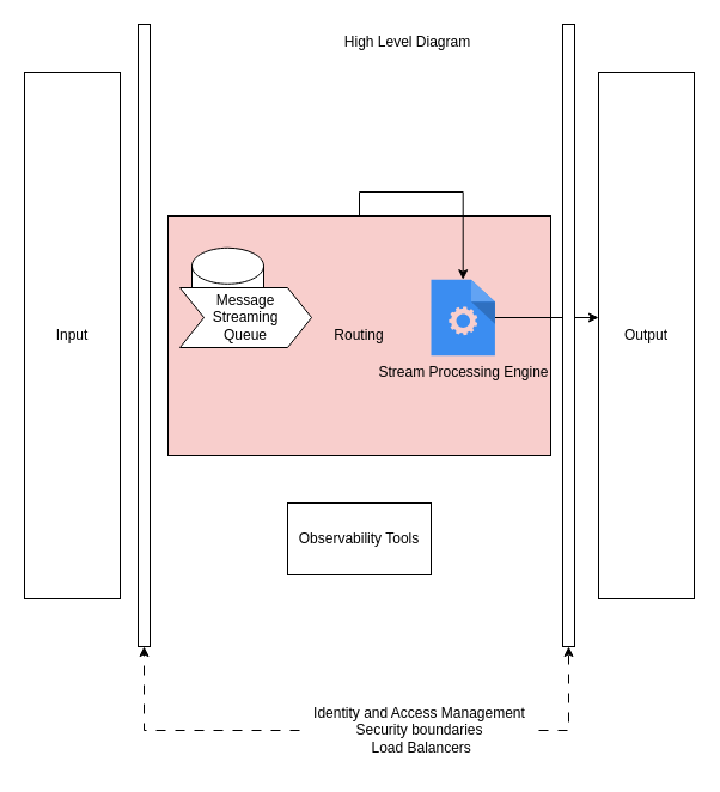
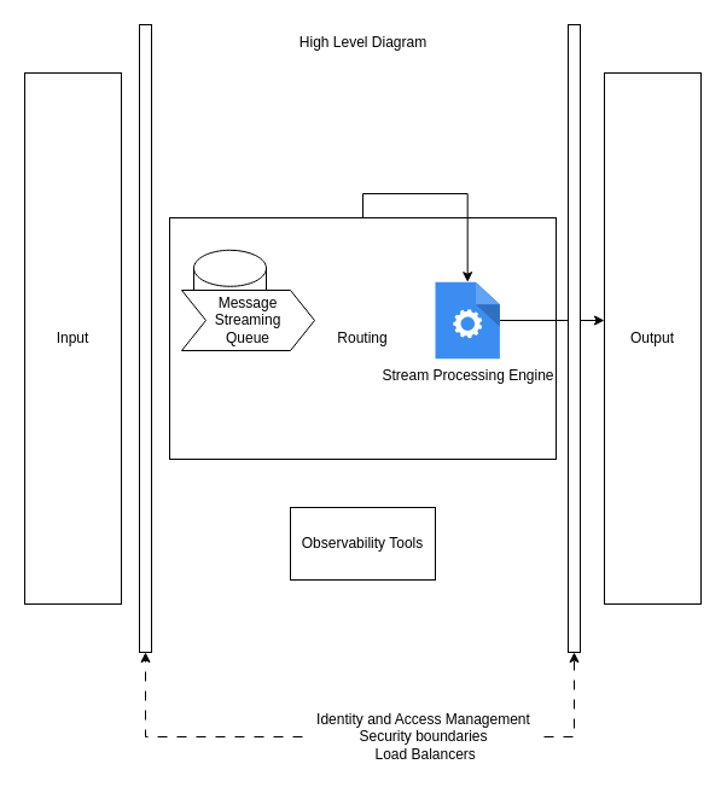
  <mxCell id="0" />
  <mxCell id="1" parent="0" />
- <mxCell id="2" value="Routing" style="rounded=0;whiteSpace=wrap;html=1;fillColor=#f8cecc;" parent="1" vertex="1"><mxGeometry x="140" y="180" width="320" height="200" as="geometry" /></mxCell>
+ <mxCell id="2" value="Routing" style="rounded=0;whiteSpace=wrap;html=1;" parent="1" vertex="1"><mxGeometry x="140" y="180" width="320" height="200" as="geometry" /></mxCell>
  <mxCell id="3" value="Input" style="whiteSpace=wrap;html=1;" parent="1" vertex="1"><mxGeometry x="20" y="60" width="80" height="440" as="geometry" /></mxCell>
  <mxCell id="4" value="Output" style="whiteSpace=wrap;html=1;" parent="1" vertex="1"><mxGeometry x="500" y="60" width="80" height="440" as="geometry" /></mxCell>
  <mxCell id="5" value="" style="edgeStyle=orthogonalEdgeStyle;rounded=0;orthogonalLoop=1;jettySize=auto;html=1;" parent="1" source="2" target="14" edge="1"><mxGeometry relative="1" as="geometry" /></mxCell>
  <mxCell id="6" style="edgeStyle=orthogonalEdgeStyle;rounded=0;orthogonalLoop=1;jettySize=auto;html=1;entryX=0.5;entryY=1;entryDx=0;entryDy=0;dashed=1;dashPattern=8 8;" edge="1" parent="1" source="8" target="11"><mxGeometry relative="1" as="geometry" /></mxCell>
  <mxCell id="7" style="edgeStyle=orthogonalEdgeStyle;rounded=0;orthogonalLoop=1;jettySize=auto;html=1;entryX=0.5;entryY=1;entryDx=0;entryDy=0;dashed=1;dashPattern=8 8;" edge="1" parent="1" source="8" target="15"><mxGeometry relative="1" as="geometry" /></mxCell>
  <mxCell id="8" value="Identity and Access Management&lt;br&gt;Security boundaries&lt;br&gt;&amp;nbsp;Load Balancers" style="text;html=1;align=center;verticalAlign=middle;resizable=0;points=[];autosize=1;strokeColor=none;fillColor=none;" parent="1" vertex="1"><mxGeometry x="250" y="580" width="200" height="60" as="geometry" /></mxCell>
  <mxCell id="9" value="" style="shape=cylinder3;whiteSpace=wrap;html=1;boundedLbl=1;backgroundOutline=1;size=15;" parent="1" vertex="1"><mxGeometry x="160" y="206.79" width="60" height="50" as="geometry" /></mxCell>
  <mxCell id="10" value="Observability Tools" style="rounded=0;whiteSpace=wrap;html=1;" parent="1" vertex="1"><mxGeometry x="240" y="420" width="120" height="60" as="geometry" /></mxCell>
  <mxCell id="11" value="" style="rounded=0;whiteSpace=wrap;html=1;" vertex="1" parent="1"><mxGeometry x="115" y="20" width="10" height="520" as="geometry" /></mxCell>
  <mxCell id="12" value="Message &lt;br&gt;Streaming &lt;br&gt;Queue" style="shape=step;perimeter=stepPerimeter;whiteSpace=wrap;html=1;fixedSize=1;" vertex="1" parent="1"><mxGeometry x="150" y="240" width="110" height="50" as="geometry" /></mxCell>
  <mxCell id="13" style="edgeStyle=orthogonalEdgeStyle;rounded=0;orthogonalLoop=1;jettySize=auto;html=1;" edge="1" parent="1" source="14"><mxGeometry relative="1" as="geometry"><mxPoint x="500" y="265" as="targetPoint" /><Array as="points"><mxPoint x="500" y="265" /></Array></mxGeometry></mxCell>
  <mxCell id="14" value="Stream Processing Engine" style="sketch=0;html=1;aspect=fixed;strokeColor=none;shadow=0;fillColor=#3B8DF1;verticalAlign=top;labelPosition=center;verticalLabelPosition=bottom;shape=mxgraph.gcp2.process" vertex="1" parent="1"><mxGeometry x="360" y="233.21" width="53.4" height="63.57" as="geometry" /></mxCell>
  <mxCell id="15" value="" style="rounded=0;whiteSpace=wrap;html=1;" vertex="1" parent="1"><mxGeometry x="470" y="20" width="10" height="520" as="geometry" /></mxCell>
- <mxCell id="16" value="High Level Diagram" style="text;html=1;align=center;verticalAlign=middle;resizable=0;points=[];autosize=1;strokeColor=none;fillColor=none;" vertex="1" parent="1"><mxGeometry x="275" y="20" width="130" height="30" as="geometry" /></mxCell>
+ <mxCell id="16" value="High Level Diagram" style="text;html=1;align=center;verticalAlign=middle;resizable=0;points=[];autosize=1;strokeColor=none;fillColor=none;" vertex="1" parent="1"><mxGeometry x="235" y="20" width="130" height="30" as="geometry" /></mxCell>
